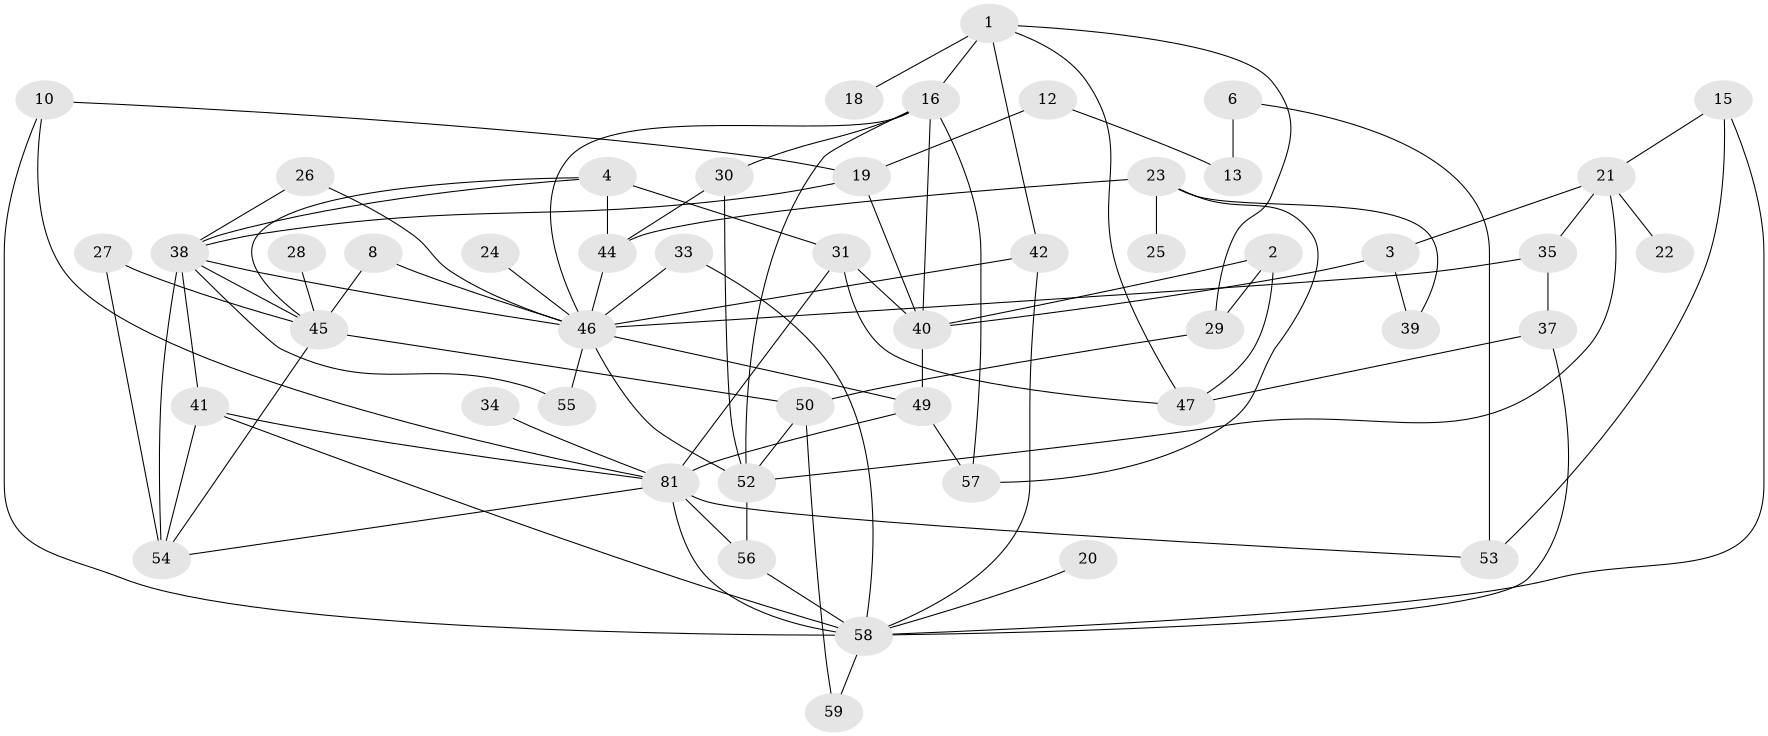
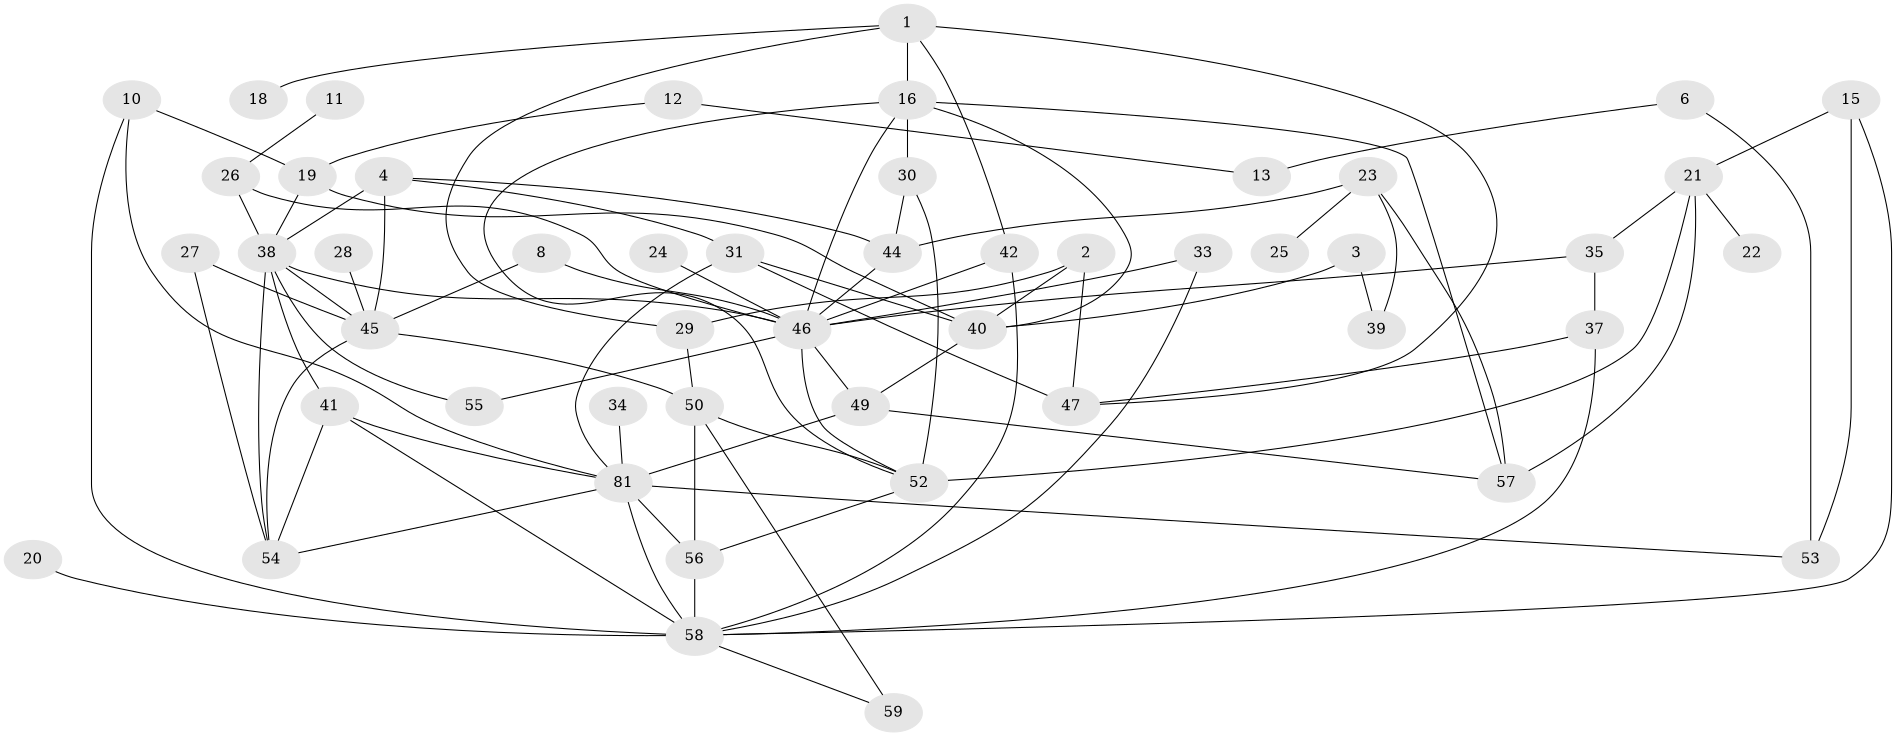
  graph {
    node [color=gray90 style=filled]
    edge [weight=1.0]
    1
    16
    18
    29
    42
    47
    40
    46
    30
    52
    57
    50
    58
    2
    49
    3
    39
    4
    31
    38
    44
    45
    n23 [label=81]
    54
    41
    55
    6
    13
    53
    8
    10
    19
    56
    59
+   11
    26
    12
    15
    21
    22
    35
    20
    37
    23
    25
    24
    27
    28
    33
    34
    1 -- 16
    1 -- 18
    1 -- 29
    1 -- 42
    1 -- 47
    16 -- 40
    16 -- 46
    16 -- 30
    16 -- 52
    16 -- 57
    29 -- 50
    42 -- 46
    42 -- 58
    40 -- 49
    46 -- 52
    46 -- 49
    46 -- 55
    30 -- 52
    30 -- 44
    52 -- 56
    50 -- 52
+   50 -- 56
    50 -- 59
    58 -- 59
    2 -- 29
    2 -- 47
    2 -- 40
    49 -- 57
    49 -- n23
    3 -- 40
    3 -- 39
    4 -- 31
    4 -- 38
    4 -- 44
    4 -- 45
    31 -- 47
    31 -- 40
    31 -- n23
    38 -- 46
    38 -- 45
    38 -- 54
    38 -- 41
    38 -- 55
    44 -- 46
    45 -- 50
    45 -- 54
    n23 -- 58 [weight=2.0]
    n23 -- 54
    n23 -- 53
    n23 -- 56
    41 -- 58
    41 -- n23
    41 -- 54
    6 -- 13
    6 -- 53
    8 -- 46
    8 -- 45
    10 -- 58
    10 -- n23
    10 -- 19
    19 -- 40
    19 -- 38
    56 -- 58
+   11 -- 26
    26 -- 46
    26 -- 38
    12 -- 13
    12 -- 19
    15 -- 58
    15 -- 53
    15 -- 21
    21 -- 52
-   21 -- 3
+   21 -- 57
    21 -- 22
    21 -- 35
    35 -- 46
    35 -- 37
    20 -- 58
    37 -- 47
    37 -- 58
    23 -- 57
    23 -- 39
    23 -- 44
    23 -- 25
    24 -- 46
    27 -- 45
    27 -- 54
    28 -- 45
    33 -- 46
    33 -- 58
    34 -- n23
  }
